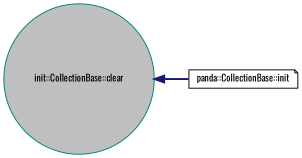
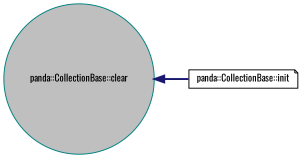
  digraph {
    rankdir=LR
    fontname=Oswald
    node [fontname=Oswald fontsize=10 style=filled]
-   n1 [color=teal fillcolor=grey75 fontcolor=black height=0.2 label="init::CollectionBase::clear" shape=circle width=0.4]
+   n1 [color=teal fillcolor=grey75 fontcolor=black height=0.2 label="panda::CollectionBase::clear" shape=circle width=0.4]
    n2 [color=black fillcolor=white height=0.2 label="panda::CollectionBase::init" shape=note width=0.4]
    n1 -> n2 [color=midnightblue dir=back fontname=Oswald fontsize=10 labelfontname=Helvetica labelfontsize=10 style=bold]
  }
